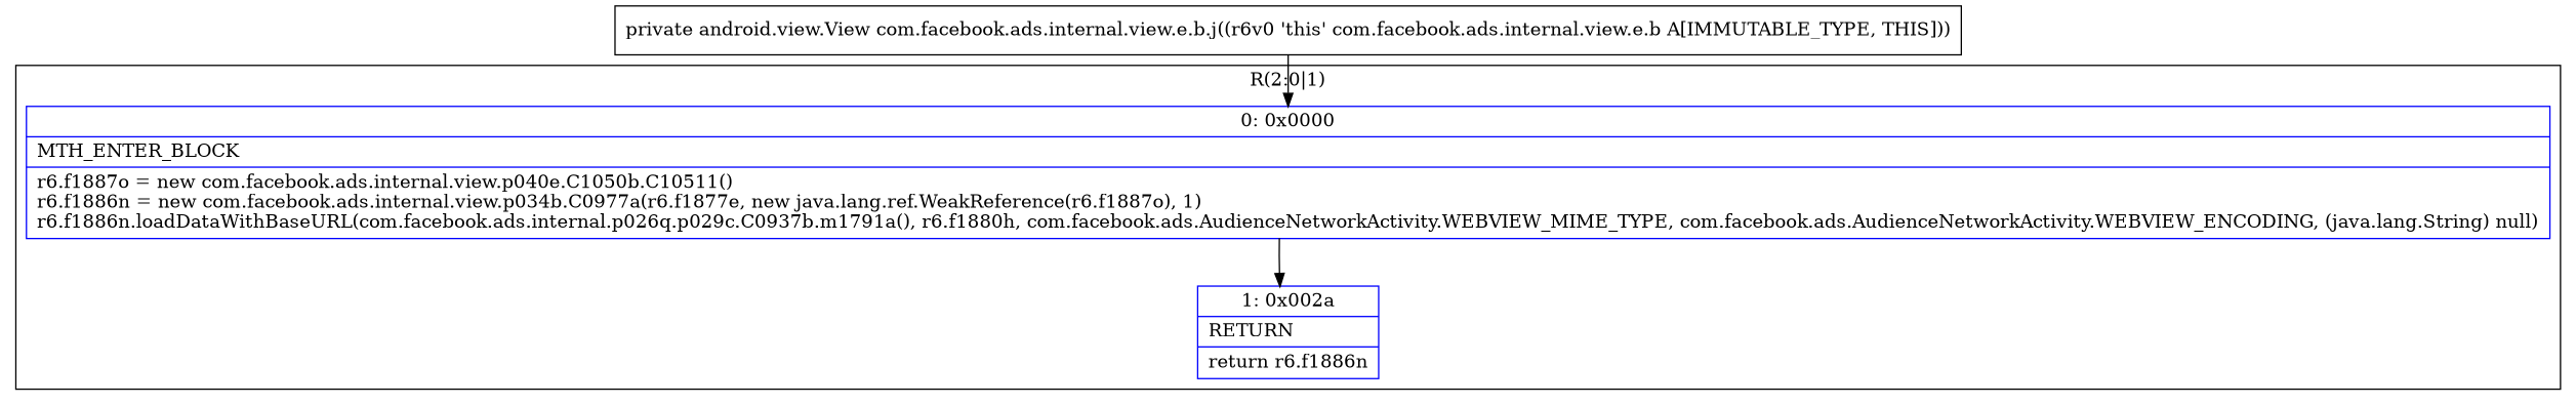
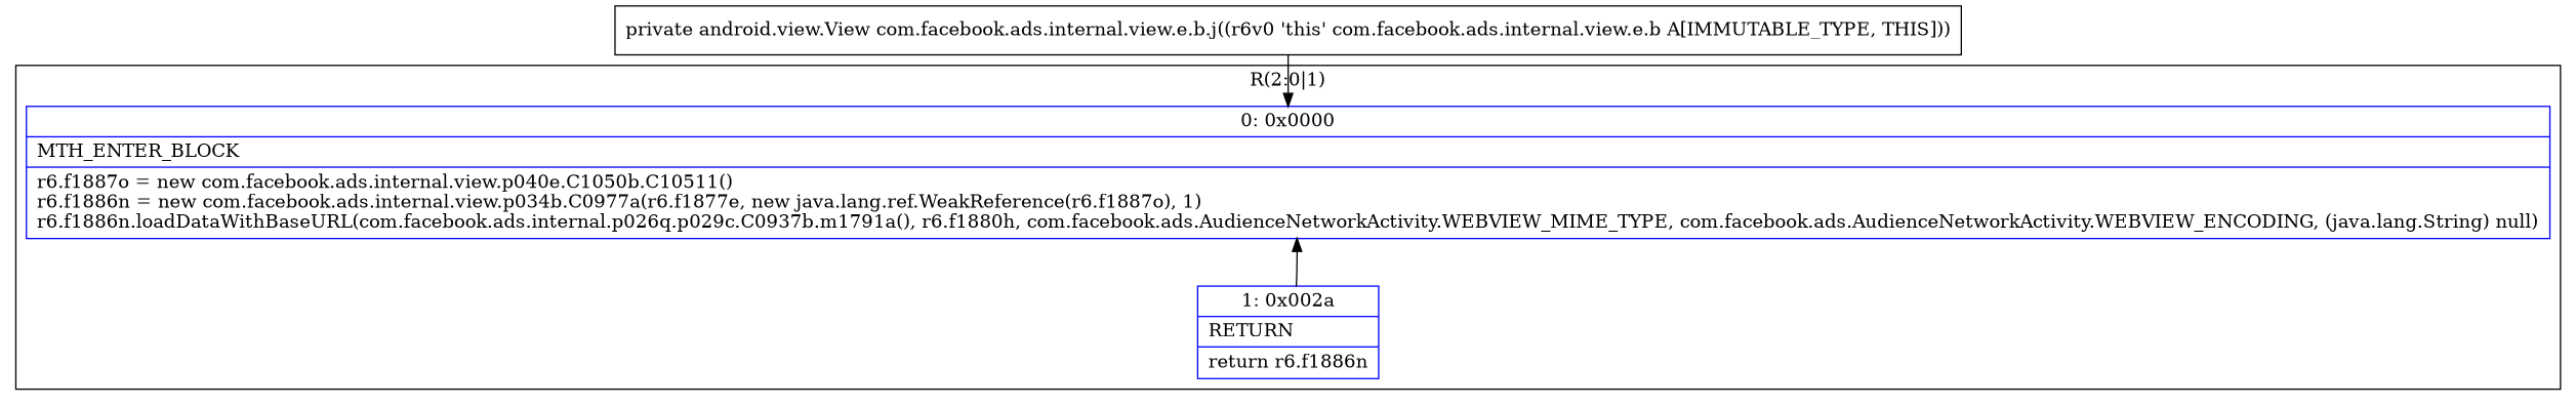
  digraph {
    node [color=blue shape=record]
    n1 [label="{0\:\ 0x0000|MTH_ENTER_BLOCK\l|r6.f1887o = new com.facebook.ads.internal.view.p040e.C1050b.C10511()\lr6.f1886n = new com.facebook.ads.internal.view.p034b.C0977a(r6.f1877e, new java.lang.ref.WeakReference(r6.f1887o), 1)\lr6.f1886n.loadDataWithBaseURL(com.facebook.ads.internal.p026q.p029c.C0937b.m1791a(), r6.f1880h, com.facebook.ads.AudienceNetworkActivity.WEBVIEW_MIME_TYPE, com.facebook.ads.AudienceNetworkActivity.WEBVIEW_ENCODING, (java.lang.String) null)\l}"]
    n2 [label="{1\:\ 0x002a|RETURN\l|return r6.f1886n\l}"]
    n3 [label="{private android.view.View com.facebook.ads.internal.view.e.b.j((r6v0 'this' com.facebook.ads.internal.view.e.b A[IMMUTABLE_TYPE, THIS])) }" color=""]
    subgraph cluster_1 {
      label="R(2:0|1)"
      n1
      n2
    }
-   n1 -> n2
+   n2 -> n1
    n3 -> n1
  }
